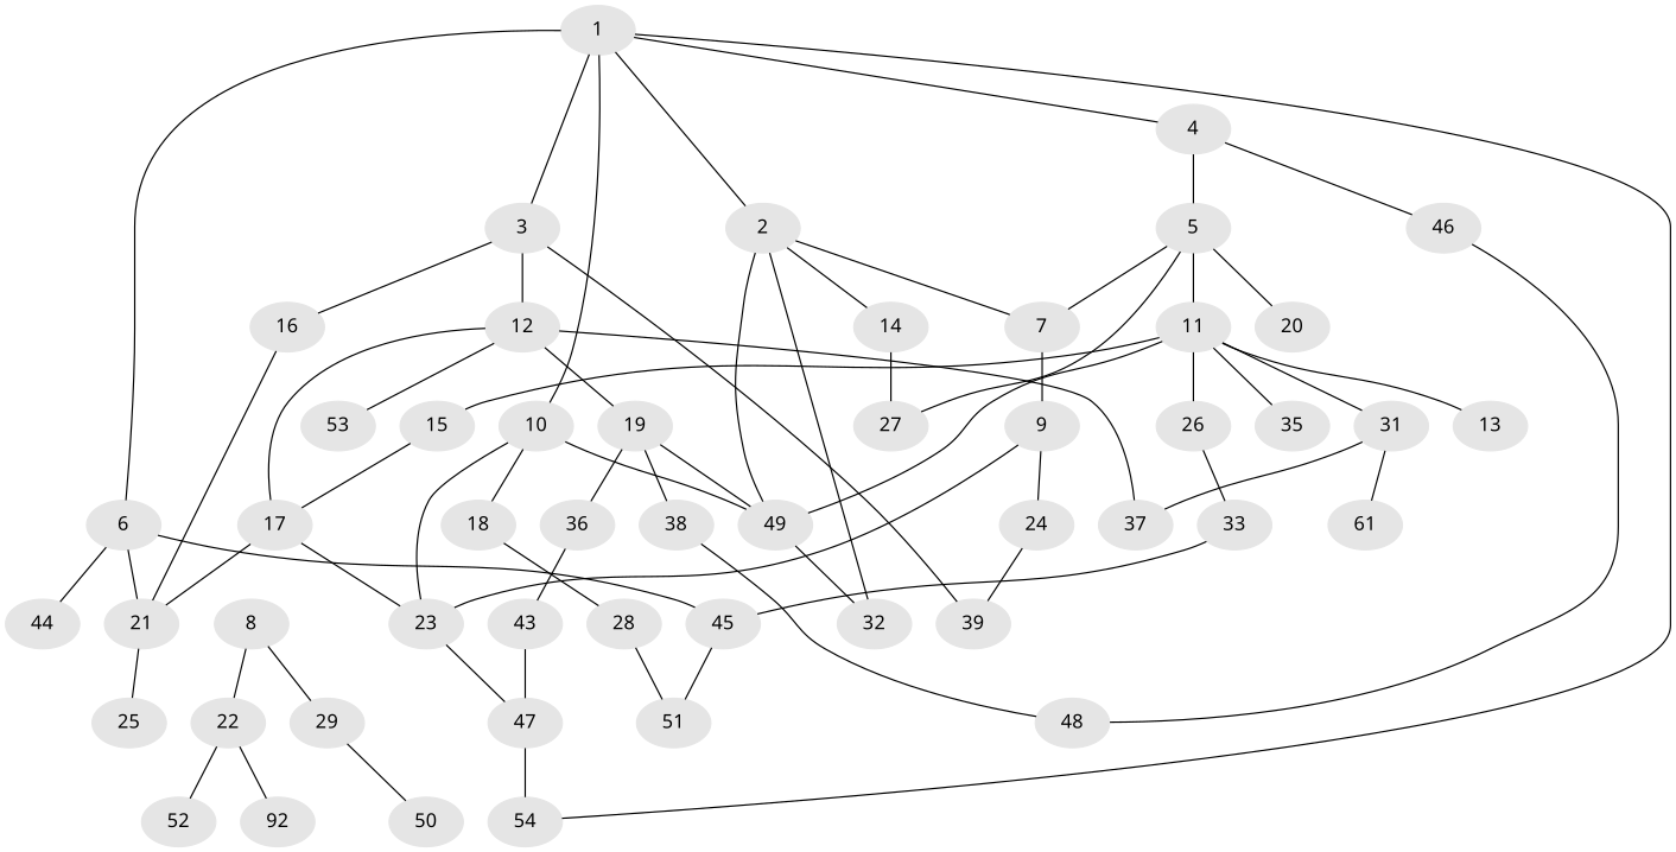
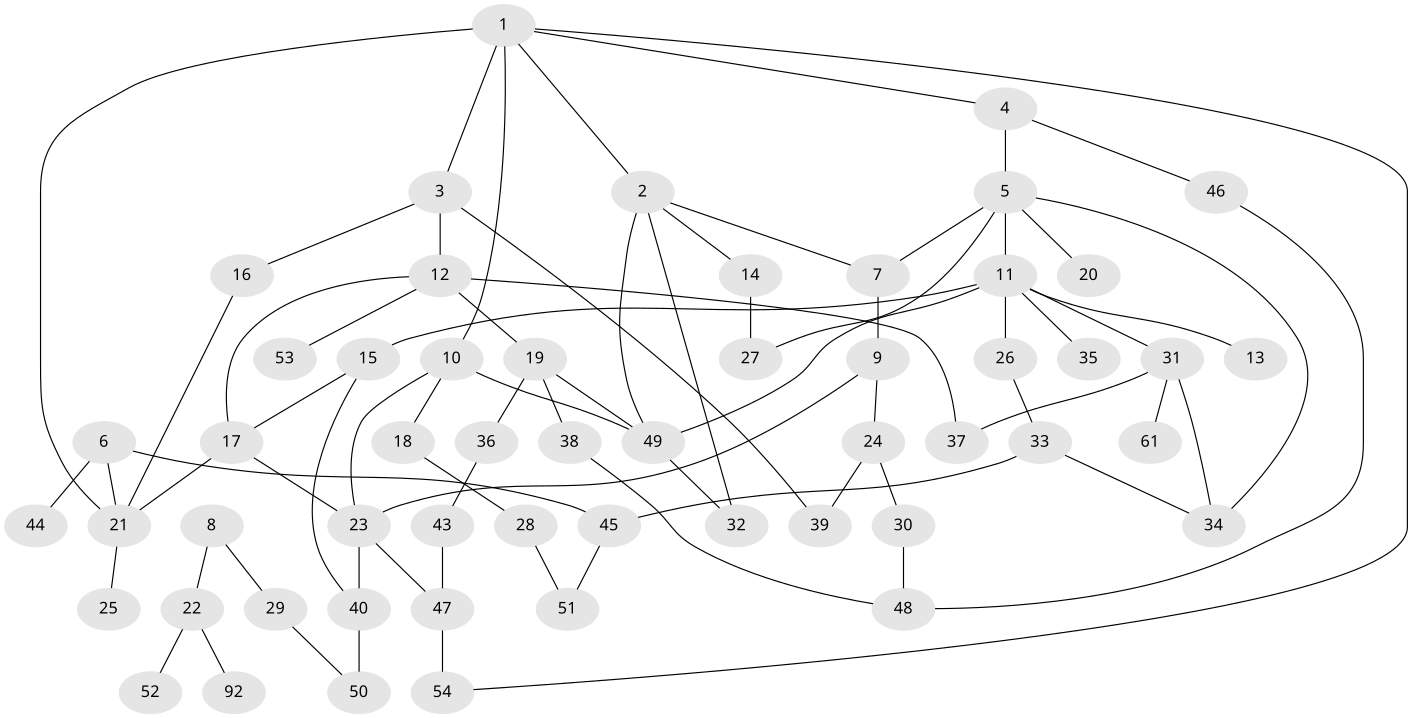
  graph {
    fontname="Noto Sans"
    node [color=gray90 fontname="Noto Sans" style=filled]
    edge [fontname="Noto Sans"]
    1
    2
    3
    4
    6
    10
    54
    7
    14
    32
    49
    12
    16
    39
    5
    46
    21
    44
    45
    23
    18
    9
    27
    17
    19
    37
    53
    11
    20
+   34
    48
    8
    22
    29
    13
    15
    26
    31
    35
    25
    51
    24
    n43 [label=92]
    52
    50
+   40
    47
+   30
    28
    33
    n51 [label=61]
    36
    38
    43
    1 -- 2
    1 -- 3
    1 -- 4
-   1 -- 6
+   1 -- 21
    1 -- 10
    1 -- 54
    2 -- 7
    2 -- 14
    2 -- 32
    2 -- 49
    3 -- 12
    3 -- 16
    3 -- 39
    4 -- 5
    4 -- 46
    6 -- 21
    6 -- 44
    6 -- 45
    10 -- 49
    10 -- 23
    10 -- 18
    7 -- 9
    14 -- 27
    49 -- 32
    12 -- 17
    12 -- 19
    12 -- 37
    12 -- 53
    16 -- 21
    5 -- 7
    5 -- 27
    5 -- 11
    5 -- 20
+   5 -- 34
    46 -- 48
    21 -- 25
    45 -- 51
+   23 -- 40
    23 -- 47
    18 -- 28
    9 -- 23
    9 -- 24
    17 -- 21
    17 -- 23
    19 -- 49
    19 -- 36
    19 -- 38
    11 -- 49
    11 -- 13
    11 -- 15
    11 -- 26
    11 -- 31
    11 -- 35
    8 -- 22
    8 -- 29
    22 -- n43
    22 -- 52
    29 -- 50
    15 -- 17
+   15 -- 40
    26 -- 33
    31 -- 37
+   31 -- 34
    31 -- n51
    24 -- 39
+   24 -- 30
+   40 -- 50
    47 -- 54
+   30 -- 48
    28 -- 51
    33 -- 45
+   33 -- 34
    36 -- 43
    38 -- 48
    43 -- 47
  }
